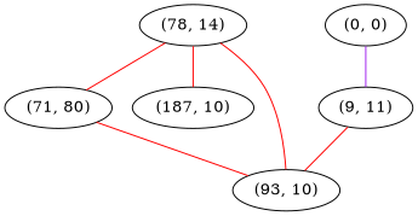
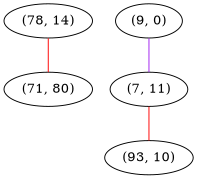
  graph {
    edge [color=red weight=1]
    n1 [label="(78, 14)"]
    n2 [label="(71, 80)"]
-   "(187, 10)"
    n4 [label="(93, 10)"]
-   "(0, 0)"
-   "(9, 11)"
+   "(0, 0)" [label="(9, 0)"]
+   "(9, 11)" [label="(7, 11)"]
    n1 -- n2
-   n1 -- "(187, 10)"
-   n1 -- n4
-   n2 -- n4
    "(0, 0)" -- "(9, 11)" [color=purple weight=4]
    "(9, 11)" -- n4
  }
